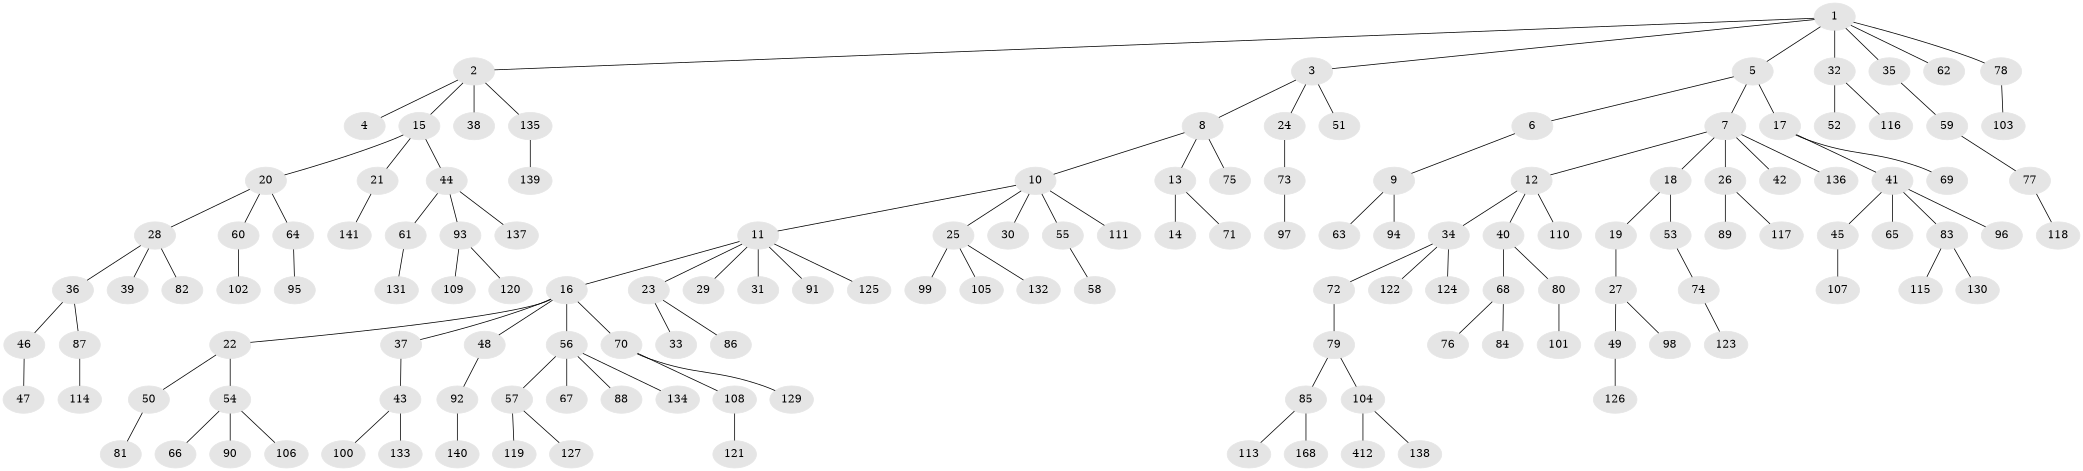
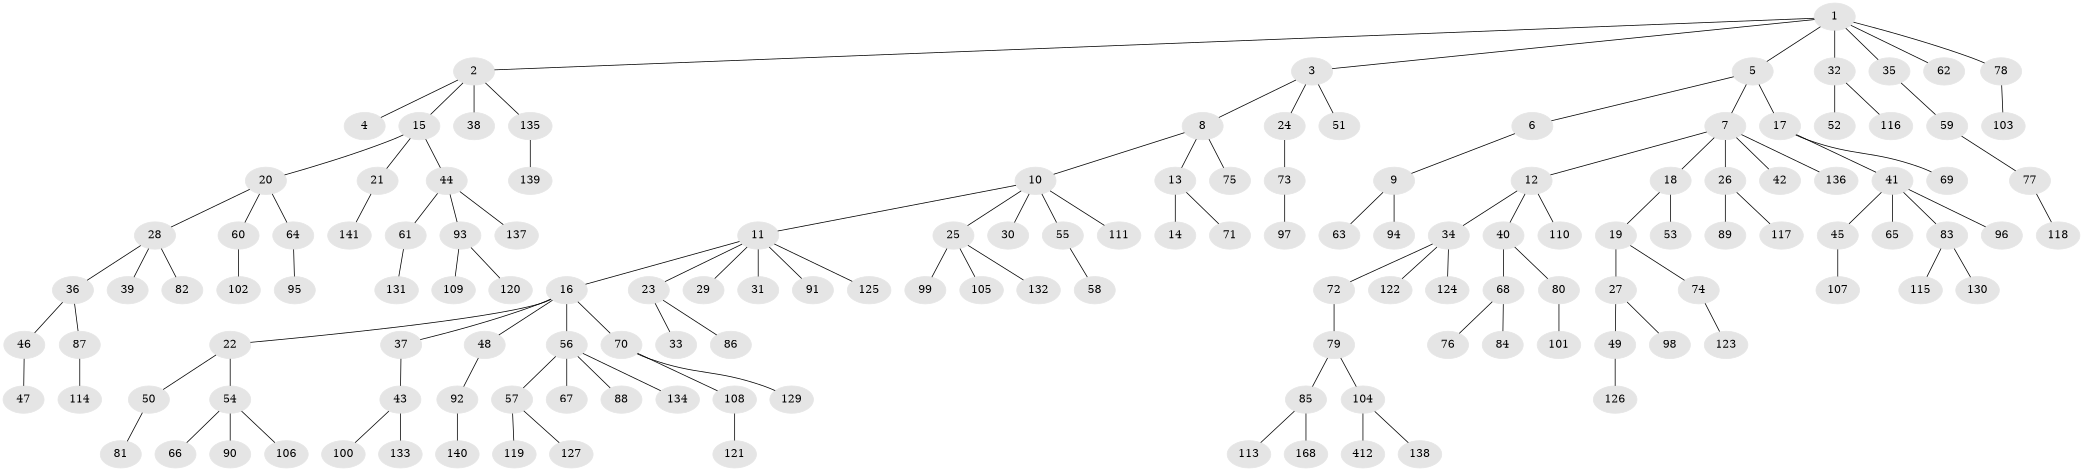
  graph {
    node [color=gray90 style=filled]
    1
    2
    3
    5
    32
    35
    62
    78
    4
    15
    38
    135
    8
    24
    51
    6
    7
    17
    52
    116
    59
    103
    20
    21
    44
    139
    10
    13
    75
    73
    9
    12
    18
    26
    42
    136
    41
    69
    63
    94
    34
    40
    110
    19
    53
    89
    117
    11
    25
    30
    55
    111
    14
    71
    16
    23
    29
    31
    91
    125
    99
    105
    132
    58
    22
    37
    48
    56
    70
    33
    86
    72
    122
    124
    68
    80
    28
    60
    64
    141
    61
    93
    137
    50
    54
    43
    92
    57
    67
    88
    134
    108
    129
    45
    65
    83
    96
    27
    74
    49
    98
    36
    39
    82
    102
    95
    81
    66
    90
    106
    97
    126
    46
    87
    79
    77
    47
    114
    100
    133
    76
    84
    101
    107
    115
    130
    131
    109
    120
    140
    123
    119
    127
    118
    121
    85
    104
    113
    n139 [label=168]
    n140 [label=412]
    138
    1 -- 2
    1 -- 3
    1 -- 5
    1 -- 32
    1 -- 35
    1 -- 62
    1 -- 78
    2 -- 4
    2 -- 15
    2 -- 38
    2 -- 135
    3 -- 8
    3 -- 24
    3 -- 51
    5 -- 6
    5 -- 7
    5 -- 17
    32 -- 52
    32 -- 116
    35 -- 59
    78 -- 103
    15 -- 20
    15 -- 21
    15 -- 44
    135 -- 139
    8 -- 10
    8 -- 13
    8 -- 75
    24 -- 73
    6 -- 9
    7 -- 12
    7 -- 18
    7 -- 26
    7 -- 42
    7 -- 136
    17 -- 41
    17 -- 69
    59 -- 77
    20 -- 28
    20 -- 60
    20 -- 64
    21 -- 141
    44 -- 61
    44 -- 93
    44 -- 137
    10 -- 11
    10 -- 25
    10 -- 30
    10 -- 55
    10 -- 111
    13 -- 14
    13 -- 71
    73 -- 97
    9 -- 63
    9 -- 94
    12 -- 34
    12 -- 40
    12 -- 110
    18 -- 19
    18 -- 53
    26 -- 89
    26 -- 117
    41 -- 45
    41 -- 65
    41 -- 83
    41 -- 96
    34 -- 72
    34 -- 122
    34 -- 124
    40 -- 68
    40 -- 80
    19 -- 27
-   53 -- 74
+   19 -- 74
    11 -- 16
    11 -- 23
    11 -- 29
    11 -- 31
    11 -- 91
    11 -- 125
    25 -- 99
    25 -- 105
    25 -- 132
    55 -- 58
    16 -- 22
    16 -- 37
    16 -- 48
    16 -- 56
    16 -- 70
    23 -- 33
    23 -- 86
    22 -- 50
    22 -- 54
    37 -- 43
    48 -- 92
    56 -- 57
    56 -- 67
    56 -- 88
    56 -- 134
    70 -- 108
    70 -- 129
    72 -- 79
    68 -- 76
    68 -- 84
    80 -- 101
    28 -- 36
    28 -- 39
    28 -- 82
    60 -- 102
    64 -- 95
    61 -- 131
    93 -- 109
    93 -- 120
    50 -- 81
    54 -- 66
    54 -- 90
    54 -- 106
    43 -- 100
    43 -- 133
    92 -- 140
    57 -- 119
    57 -- 127
    108 -- 121
    45 -- 107
    83 -- 115
    83 -- 130
    27 -- 49
    27 -- 98
    74 -- 123
    49 -- 126
    36 -- 46
    36 -- 87
    46 -- 47
    87 -- 114
    79 -- 85
    79 -- 104
    77 -- 118
    85 -- 113
    85 -- n139
    104 -- n140
    104 -- 138
  }
